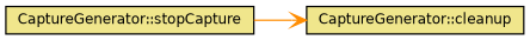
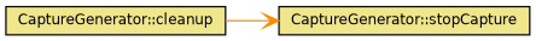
  digraph {
    rankdir=LR
    node [color=black fillcolor=khaki fontname=Helvetica fontsize=10 shape=record style=filled]
    n1 [fontcolor=black height=0.2 label="CaptureGenerator::stopCapture" width=0.4]
    n2 [height=0.2 label="CaptureGenerator::cleanup" width=0.4]
-   n1 -> n2 [color=darkorange fontname=Helvetica fontsize=10 labelfontname=Helvetica labelfontsize=10 style=solid arrowhead=vee]
+   n2 -> n1 [color=darkorange fontname=Helvetica fontsize=10 labelfontname=Helvetica labelfontsize=10 style=solid arrowhead=vee]
  }
